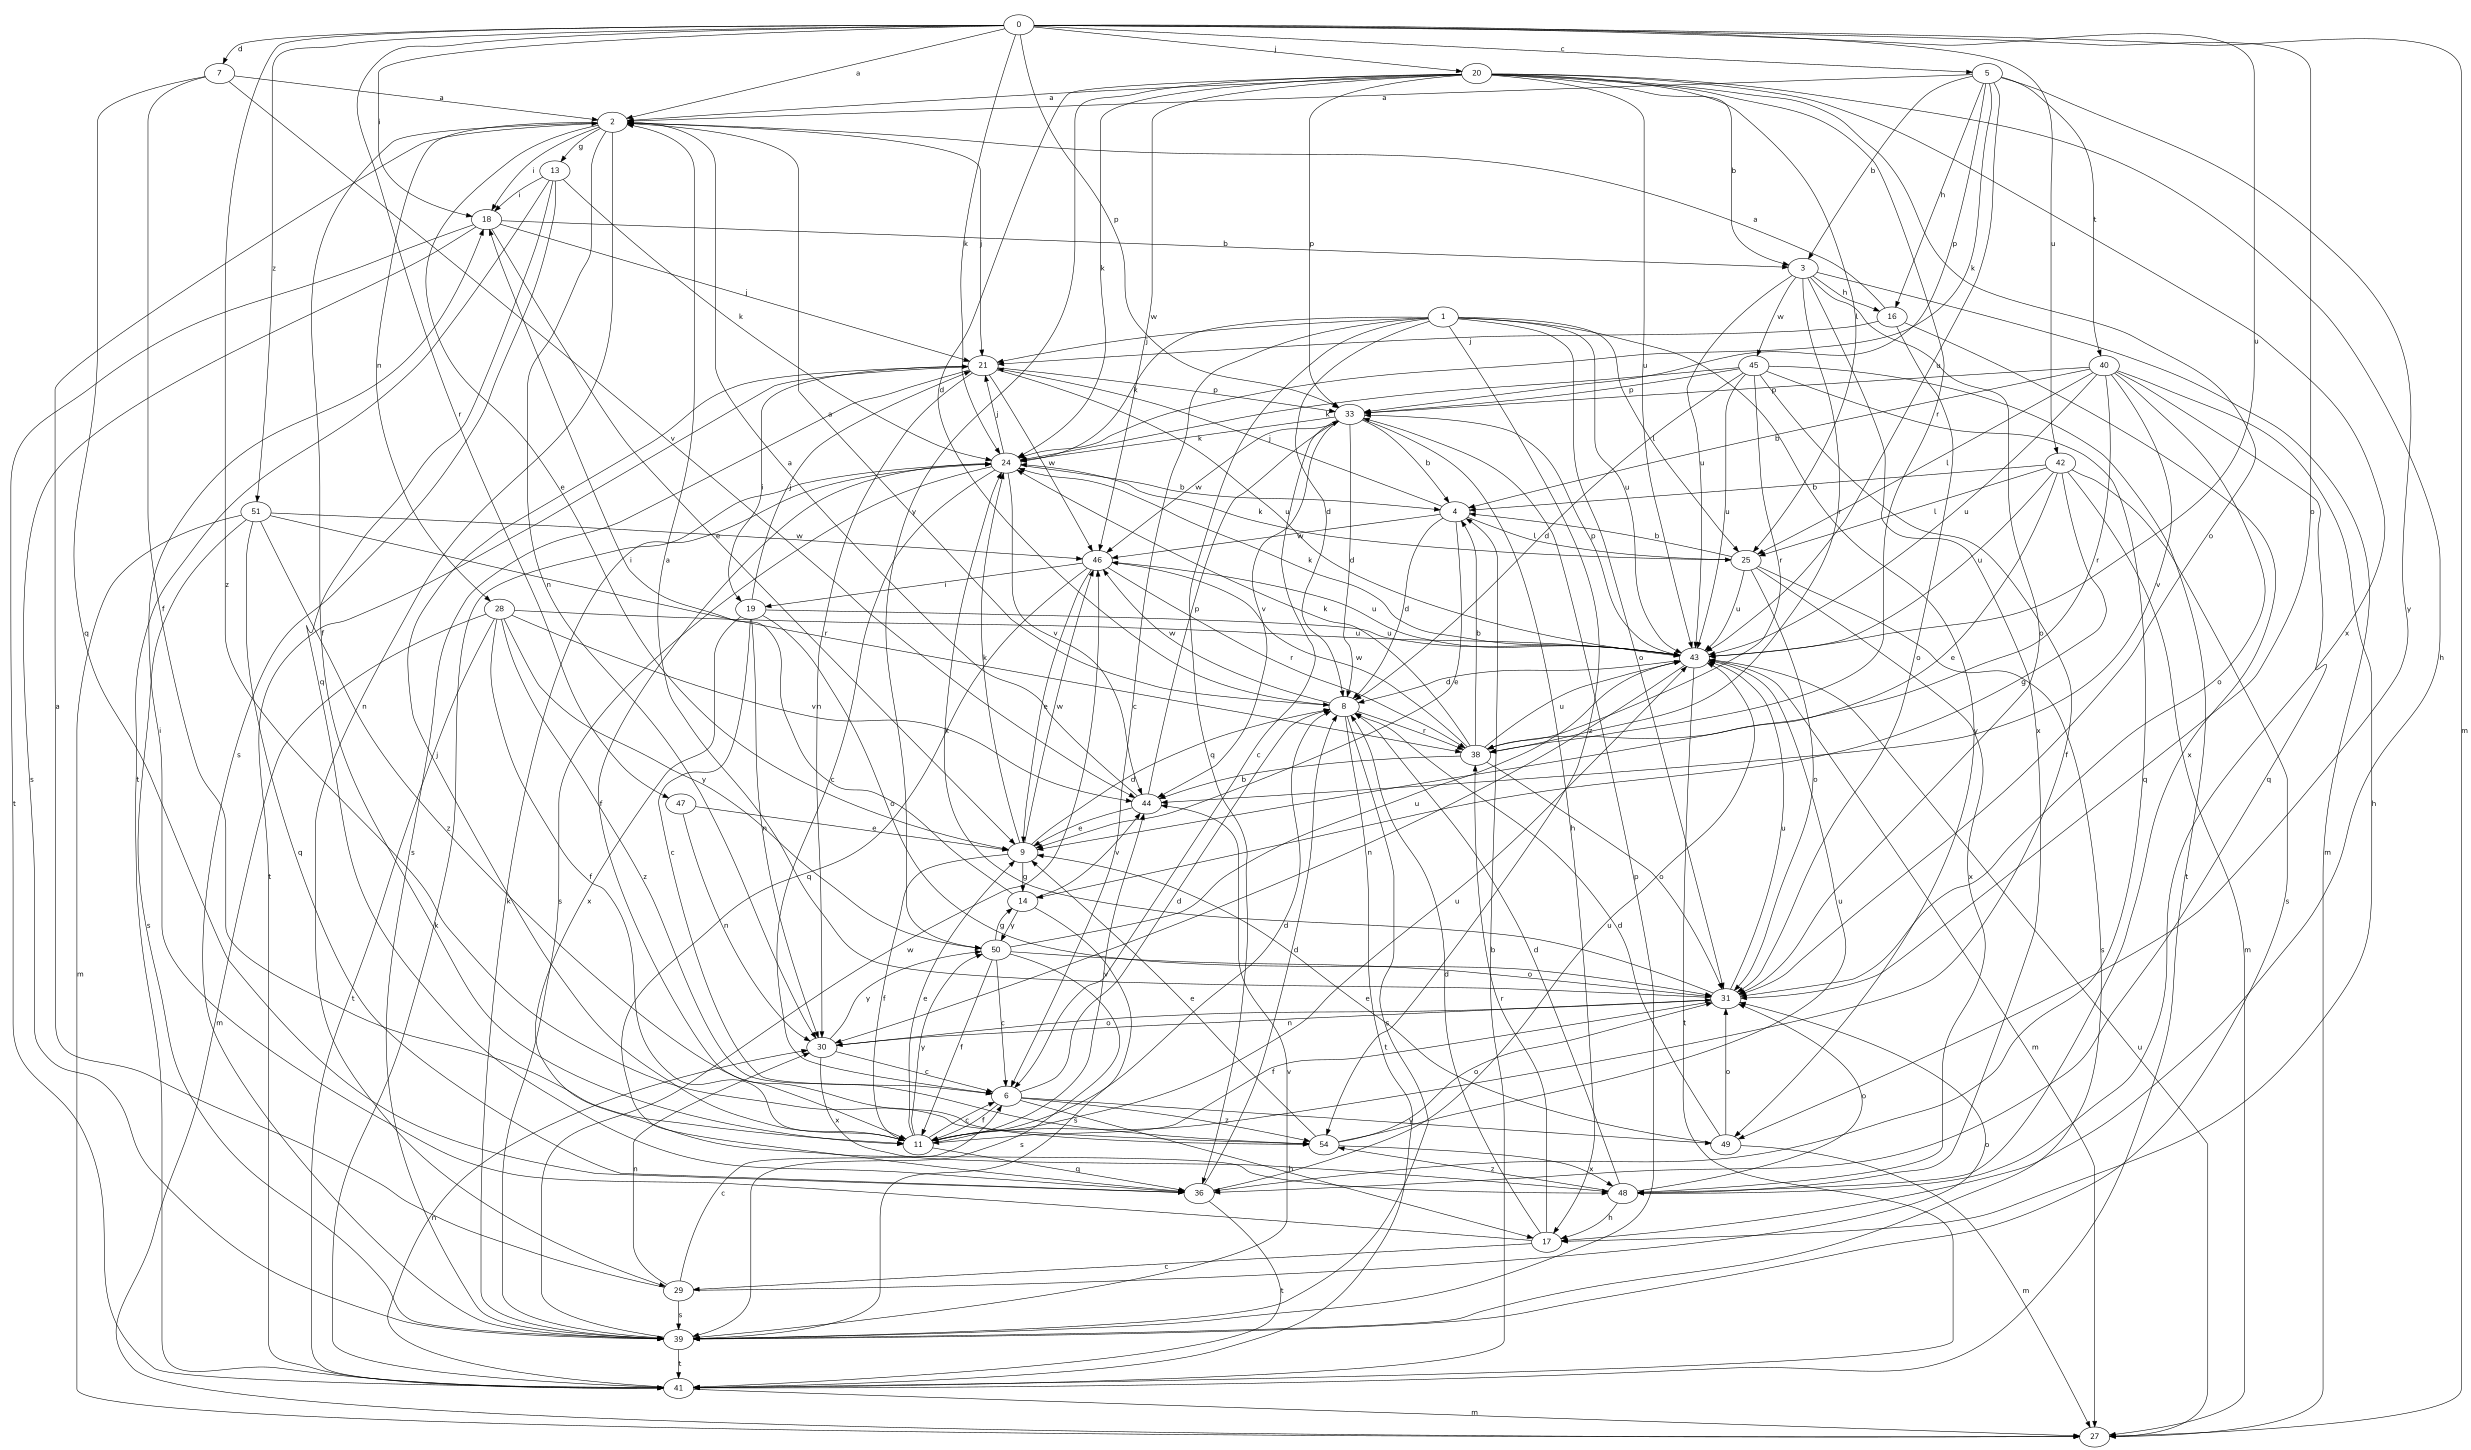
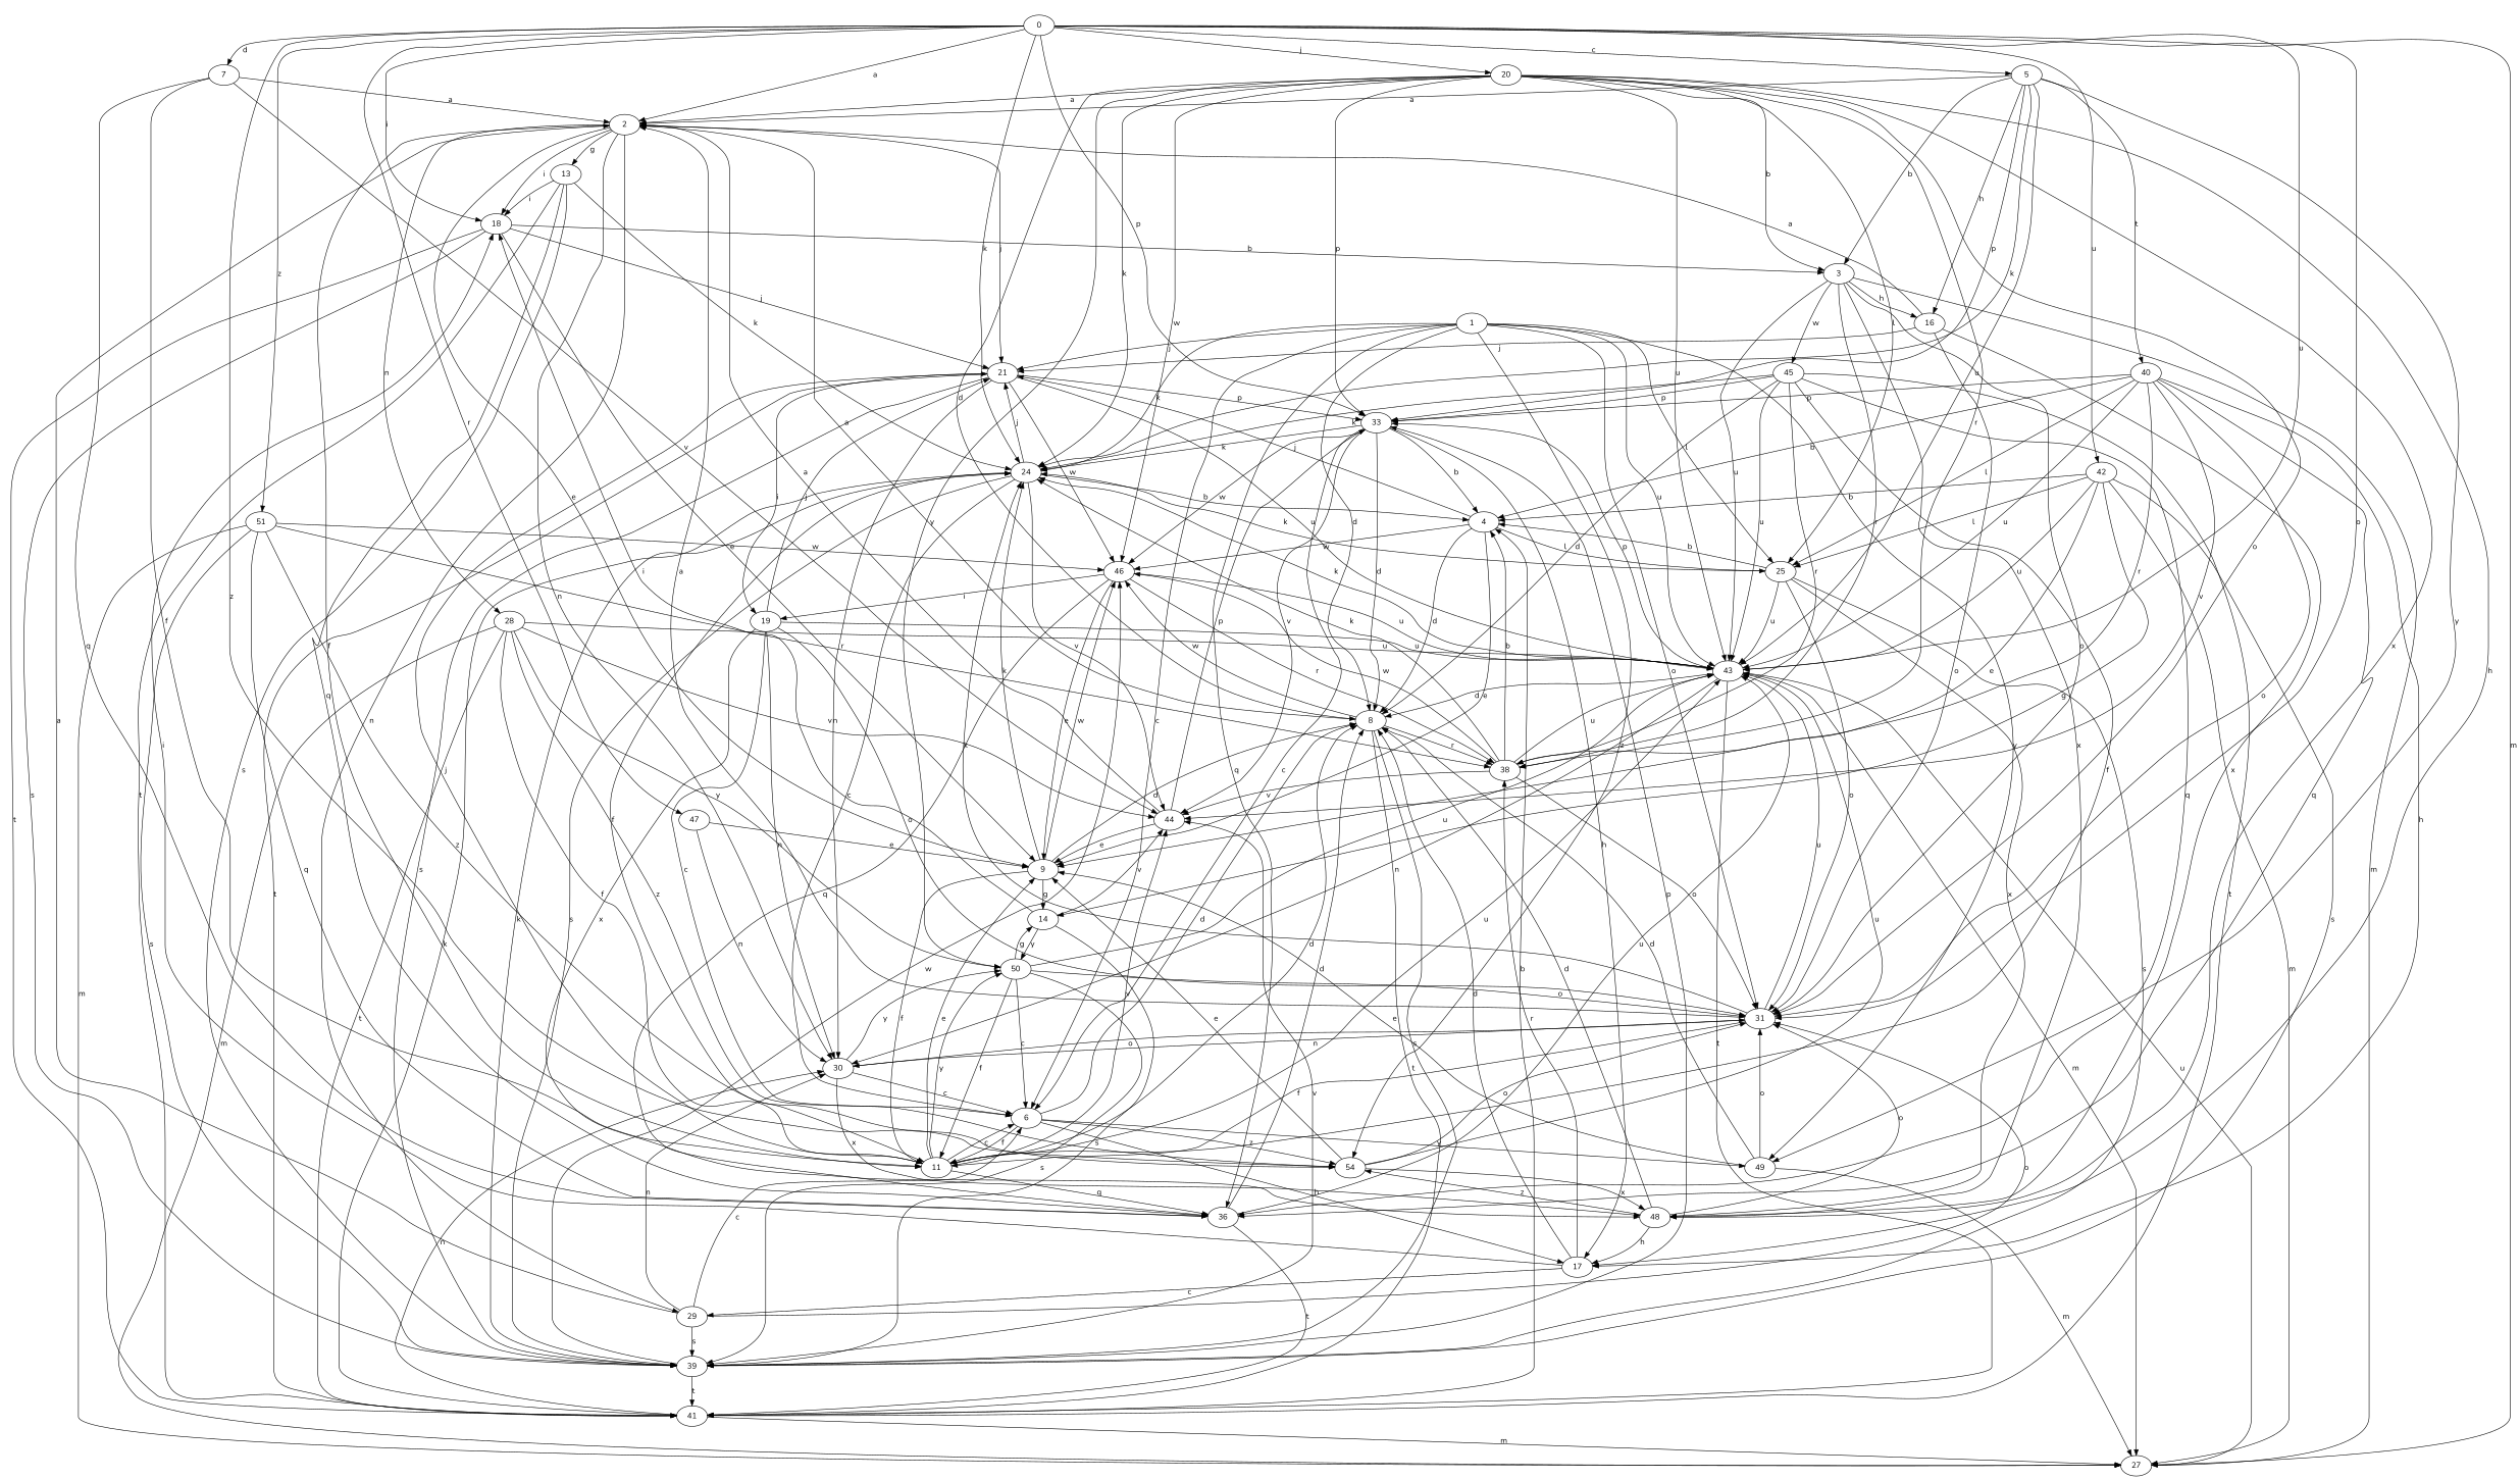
  strict digraph {
    fontname=Nunito
    node [fontname=Nunito]
    edge [fontname=Nunito]
    0
    2
    5
    7
    18
    20
    24
    27
    31
    33
    n11 [label=47]
    42
    43
    51
    54
    21
    9
    11
    13
    28
    29
    30
    49
    3
    16
    40
    36
    44
    39
    41
    8
    25
    38
    48
    46
    17
    50
    6
    4
    14
    1
    19
    45
    0 -> 2 [label=a]
    0 -> 5 [label=c]
    0 -> 7 [label=d]
    0 -> 18 [label=i]
    0 -> 20 [label=j]
    0 -> 24 [label=k]
    0 -> 27 [label=m]
    0 -> 31 [label=o]
    0 -> 33 [label=p]
    0 -> n11 [label=r]
    0 -> 42 [label=u]
    0 -> 43 [label=u]
    0 -> 51 [label=z]
    0 -> 54 [label=z]
    2 -> 18 [label=i]
    2 -> 21 [label=j]
    2 -> 9 [label=e]
    2 -> 11 [label=f]
    2 -> 13 [label=g]
    2 -> 28 [label=n]
    2 -> 29 [label=n]
    2 -> 30 [label=n]
    5 -> 2 [label=a]
    5 -> 24 [label=k]
    5 -> 33 [label=p]
    5 -> 43 [label=u]
    5 -> 49 [label=y]
    5 -> 3 [label=b]
    5 -> 16 [label=h]
    5 -> 40 [label=t]
    7 -> 2 [label=a]
    7 -> 11 [label=f]
    7 -> 36 [label=q]
    7 -> 44 [label=v]
    18 -> 21 [label=j]
    18 -> 9 [label=e]
    18 -> 3 [label=b]
    18 -> 39 [label=s]
    18 -> 41 [label=t]
    20 -> 2 [label=a]
    20 -> 24 [label=k]
    20 -> 31 [label=o]
    20 -> 33 [label=p]
    20 -> 43 [label=u]
    20 -> 3 [label=b]
    20 -> 8 [label=d]
    20 -> 25 [label=l]
    20 -> 38 [label=r]
    20 -> 48 [label=x]
    20 -> 46 [label=w]
    20 -> 17 [label=h]
    20 -> 50 [label=y]
    24 -> 21 [label=j]
    24 -> 11 [label=f]
    24 -> 44 [label=v]
    24 -> 39 [label=s]
    24 -> 6 [label=c]
    24 -> 4 [label=b]
    27 -> 43 [label=u]
    31 -> 2 [label=a]
    31 -> 24 [label=k]
    31 -> 43 [label=u]
    31 -> 11 [label=f]
    31 -> 30 [label=n]
    33 -> 24 [label=k]
    33 -> 44 [label=v]
    33 -> 8 [label=d]
    33 -> 46 [label=w]
    33 -> 17 [label=h]
    33 -> 6 [label=c]
    33 -> 4 [label=b]
    n11 -> 9 [label=e]
    n11 -> 30 [label=n]
    42 -> 27 [label=m]
    42 -> 43 [label=u]
    42 -> 9 [label=e]
    42 -> 39 [label=s]
    42 -> 25 [label=l]
    42 -> 4 [label=b]
    42 -> 14 [label=g]
    43 -> 24 [label=k]
    43 -> 27 [label=m]
    43 -> 33 [label=p]
    43 -> 30 [label=n]
    43 -> 41 [label=t]
    43 -> 8 [label=d]
    51 -> 27 [label=m]
    51 -> 54 [label=z]
    51 -> 36 [label=q]
    51 -> 39 [label=s]
    51 -> 38 [label=r]
    51 -> 46 [label=w]
    54 -> 31 [label=o]
    54 -> 43 [label=u]
    54 -> 9 [label=e]
    54 -> 48 [label=x]
    21 -> 33 [label=p]
    21 -> 43 [label=u]
    21 -> 30 [label=n]
    21 -> 39 [label=s]
    21 -> 41 [label=t]
    21 -> 46 [label=w]
    21 -> 19 [label=i]
    9 -> 24 [label=k]
    9 -> 11 [label=f]
    9 -> 8 [label=d]
    9 -> 46 [label=w]
    9 -> 14 [label=g]
    11 -> 43 [label=u]
    11 -> 21 [label=j]
    11 -> 9 [label=e]
    11 -> 36 [label=q]
    11 -> 44 [label=v]
    11 -> 8 [label=d]
    11 -> 50 [label=y]
    11 -> 6 [label=c]
    13 -> 18 [label=i]
    13 -> 24 [label=k]
    13 -> 36 [label=q]
    13 -> 39 [label=s]
    13 -> 41 [label=t]
    28 -> 27 [label=m]
    28 -> 43 [label=u]
    28 -> 54 [label=z]
    28 -> 11 [label=f]
    28 -> 44 [label=v]
    28 -> 41 [label=t]
    28 -> 50 [label=y]
    29 -> 2 [label=a]
    29 -> 31 [label=o]
    29 -> 30 [label=n]
    29 -> 39 [label=s]
    29 -> 6 [label=c]
    30 -> 31 [label=o]
    30 -> 48 [label=x]
    30 -> 50 [label=y]
    30 -> 6 [label=c]
    49 -> 27 [label=m]
    49 -> 31 [label=o]
    49 -> 9 [label=e]
    49 -> 8 [label=d]
    3 -> 27 [label=m]
    3 -> 31 [label=o]
    3 -> 43 [label=u]
    3 -> 16 [label=h]
    3 -> 38 [label=r]
    3 -> 48 [label=x]
    3 -> 45 [label=w]
    16 -> 2 [label=a]
    16 -> 31 [label=o]
    16 -> 21 [label=j]
    16 -> 48 [label=x]
    40 -> 31 [label=o]
    40 -> 33 [label=p]
    40 -> 43 [label=u]
    40 -> 36 [label=q]
    40 -> 44 [label=v]
    40 -> 25 [label=l]
    40 -> 38 [label=r]
    40 -> 17 [label=h]
    40 -> 4 [label=b]
    36 -> 43 [label=u]
    36 -> 41 [label=t]
    36 -> 8 [label=d]
    44 -> 2 [label=a]
    44 -> 33 [label=p]
    44 -> 9 [label=e]
    39 -> 24 [label=k]
    39 -> 33 [label=p]
    39 -> 44 [label=v]
    39 -> 41 [label=t]
    39 -> 46 [label=w]
    41 -> 24 [label=k]
    41 -> 27 [label=m]
    41 -> 30 [label=n]
    41 -> 4 [label=b]
    8 -> 2 [label=a]
    8 -> 39 [label=s]
    8 -> 41 [label=t]
    8 -> 38 [label=r]
    8 -> 46 [label=w]
    25 -> 24 [label=k]
    25 -> 31 [label=o]
    25 -> 43 [label=u]
    25 -> 39 [label=s]
    25 -> 48 [label=x]
    25 -> 4 [label=b]
    38 -> 24 [label=k]
    38 -> 31 [label=o]
    38 -> 43 [label=u]
-   38 -> 44 [label=b]
+   38 -> 44 [label=v]
    38 -> 46 [label=w]
    38 -> 4 [label=b]
    48 -> 31 [label=o]
    48 -> 54 [label=z]
    48 -> 8 [label=d]
    48 -> 17 [label=h]
    46 -> 43 [label=u]
    46 -> 9 [label=e]
    46 -> 36 [label=q]
    46 -> 38 [label=r]
    46 -> 19 [label=i]
    17 -> 18 [label=i]
    17 -> 29 [label=c]
    17 -> 8 [label=d]
    17 -> 38 [label=r]
    50 -> 31 [label=o]
    50 -> 43 [label=u]
    50 -> 11 [label=f]
    50 -> 39 [label=s]
    50 -> 6 [label=c]
    50 -> 14 [label=g]
    6 -> 54 [label=z]
    6 -> 11 [label=f]
    6 -> 49 [label=y]
    6 -> 8 [label=d]
    6 -> 17 [label=h]
    4 -> 21 [label=j]
    4 -> 9 [label=e]
    4 -> 8 [label=d]
    4 -> 25 [label=l]
    4 -> 46 [label=w]
    14 -> 18 [label=i]
    14 -> 44 [label=v]
    14 -> 39 [label=s]
    14 -> 50 [label=y]
    1 -> 24 [label=k]
    1 -> 31 [label=o]
    1 -> 43 [label=u]
    1 -> 54 [label=z]
    1 -> 21 [label=j]
    1 -> 49 [label=y]
    1 -> 36 [label=q]
    1 -> 8 [label=d]
    1 -> 25 [label=l]
    1 -> 6 [label=c]
    19 -> 31 [label=o]
    19 -> 43 [label=u]
    19 -> 21 [label=j]
    19 -> 30 [label=n]
    19 -> 48 [label=x]
    19 -> 6 [label=c]
    45 -> 24 [label=k]
    45 -> 33 [label=p]
    45 -> 43 [label=u]
    45 -> 11 [label=f]
    45 -> 36 [label=q]
    45 -> 41 [label=t]
    45 -> 8 [label=d]
    45 -> 38 [label=r]
  }
